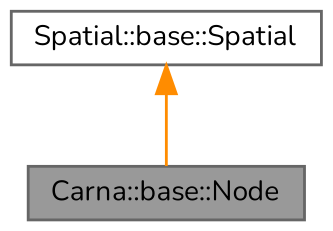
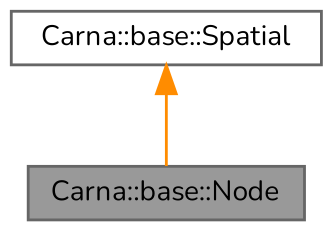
  digraph {
    fontname=Nunito
    node [color=gray40 fontname=Nunito fontsize=10 shape=box style=filled]
    n1 [fillcolor=grey60 fontcolor=black height=0.2 label="Carna::base::Node" width=0.4]
-   n2 [fillcolor=white height=0.2 label="Spatial::base::Spatial" width=0.4]
+   n2 [fillcolor=white height=0.2 label="Carna::base::Spatial" width=0.4]
    n2 -> n1 [color=darkorange dir=back fontname=Nunito fontsize=10 labelfontname=Helvetica labelfontsize=10 style=solid]
  }
